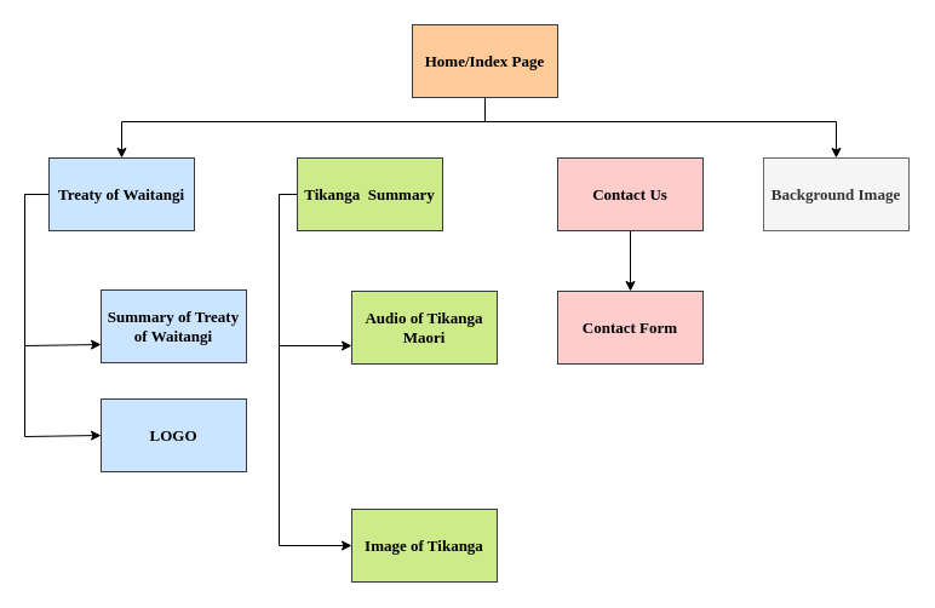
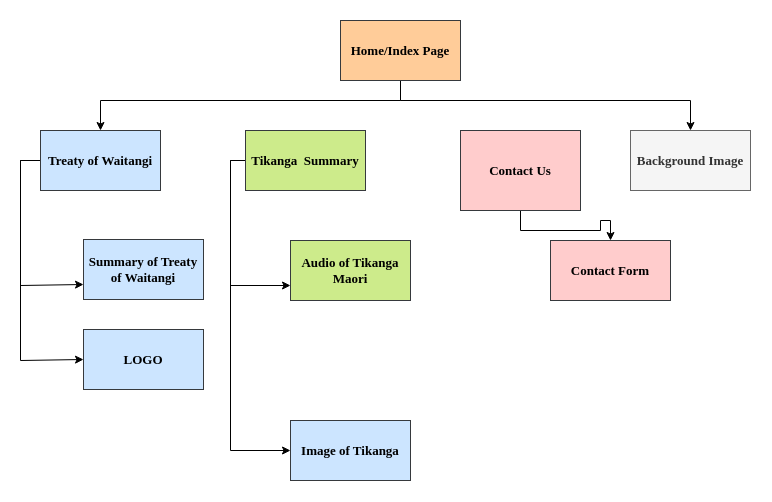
  <mxCell id="0" />
  <mxCell id="1" parent="0" />
  <mxCell id="2" style="edgeStyle=orthogonalEdgeStyle;rounded=0;orthogonalLoop=1;jettySize=auto;html=1;entryX=0.5;entryY=0;entryDx=0;entryDy=0;fontFamily=Georgia;fontSize=13;" parent="1" source="4" target="13" edge="1"><mxGeometry relative="1" as="geometry"><Array as="points"><mxPoint x="400" y="100" /><mxPoint x="100" y="100" /></Array></mxGeometry></mxCell>
  <mxCell id="3" style="edgeStyle=orthogonalEdgeStyle;rounded=0;orthogonalLoop=1;jettySize=auto;html=1;fontFamily=Georgia;fontSize=13;" parent="1" source="4" target="18" edge="1"><mxGeometry relative="1" as="geometry"><Array as="points"><mxPoint x="400" y="100" /><mxPoint x="690" y="100" /></Array></mxGeometry></mxCell>
  <mxCell id="4" value="Home/Index Page" style="rounded=0;whiteSpace=wrap;html=1;fontFamily=Georgia;fontSize=13;fontStyle=1;fillColor=#ffcc99;strokeColor=#36393d;" parent="1" vertex="1"><mxGeometry x="340" y="20" width="120" height="60" as="geometry" /></mxCell>
  <mxCell id="5" value="Treaty of Waitangi" style="rounded=0;whiteSpace=wrap;html=1;fontFamily=Georgia;" parent="1" vertex="1"><mxGeometry x="40" y="130" width="120" height="60" as="geometry" /></mxCell>
  <mxCell id="6" style="edgeStyle=orthogonalEdgeStyle;rounded=0;orthogonalLoop=1;jettySize=auto;html=1;fontFamily=Georgia;fontSize=13;" parent="1" source="7" target="16" edge="1"><mxGeometry relative="1" as="geometry" /></mxCell>
- <mxCell id="7" value="Contact Us" style="rounded=0;whiteSpace=wrap;html=1;fontFamily=Georgia;fontSize=13;fontStyle=1;fillColor=#ffcccc;strokeColor=#36393d;" parent="1" vertex="1"><mxGeometry x="460" y="130" width="120" height="60" as="geometry" /></mxCell>
+ <mxCell id="7" value="Contact Us" style="rounded=0;whiteSpace=wrap;html=1;fontFamily=Georgia;fontSize=13;fontStyle=1;fillColor=#ffcccc;strokeColor=#36393d;" parent="1" vertex="1"><mxGeometry x="460" y="130" width="120" height="80" as="geometry" /></mxCell>
  <mxCell id="8" style="edgeStyle=orthogonalEdgeStyle;rounded=0;orthogonalLoop=1;jettySize=auto;html=1;entryX=0;entryY=0.75;entryDx=0;entryDy=0;" edge="1" parent="1" source="10" target="15"><mxGeometry relative="1" as="geometry"><Array as="points"><mxPoint x="230" y="160" /><mxPoint x="230" y="285" /></Array></mxGeometry></mxCell>
  <mxCell id="9" style="edgeStyle=orthogonalEdgeStyle;rounded=0;orthogonalLoop=1;jettySize=auto;html=1;entryX=0;entryY=0.5;entryDx=0;entryDy=0;" edge="1" parent="1" source="10" target="19"><mxGeometry relative="1" as="geometry"><Array as="points"><mxPoint x="230" y="160" /><mxPoint x="230" y="450" /></Array></mxGeometry></mxCell>
  <mxCell id="10" value="Tikanga&amp;nbsp; Summary" style="rounded=0;whiteSpace=wrap;html=1;fontFamily=Georgia;fontSize=13;fontStyle=1;fillColor=#cdeb8b;strokeColor=#36393d;" parent="1" vertex="1"><mxGeometry x="245" y="130" width="120" height="60" as="geometry" /></mxCell>
  <mxCell id="11" style="edgeStyle=orthogonalEdgeStyle;rounded=0;orthogonalLoop=1;jettySize=auto;html=1;entryX=0;entryY=0.5;entryDx=0;entryDy=0;fontFamily=Georgia;fontSize=13;" parent="1" source="13" target="17" edge="1"><mxGeometry relative="1" as="geometry"><Array as="points"><mxPoint x="20" y="160" /><mxPoint x="20" y="360" /></Array></mxGeometry></mxCell>
  <mxCell id="12" style="edgeStyle=orthogonalEdgeStyle;rounded=0;orthogonalLoop=1;jettySize=auto;html=1;entryX=0;entryY=0.75;entryDx=0;entryDy=0;" edge="1" parent="1" source="13" target="14"><mxGeometry relative="1" as="geometry"><Array as="points"><mxPoint x="20" y="160" /><mxPoint x="20" y="285" /></Array></mxGeometry></mxCell>
  <mxCell id="13" value="Treaty of Waitangi" style="rounded=0;whiteSpace=wrap;html=1;fontFamily=Georgia;fontSize=13;fontStyle=1;fillColor=#cce5ff;strokeColor=#36393d;" parent="1" vertex="1"><mxGeometry x="40" y="130" width="120" height="60" as="geometry" /></mxCell>
  <mxCell id="14" value="Summary of Treaty of Waitangi" style="rounded=0;whiteSpace=wrap;html=1;fontFamily=Georgia;fontSize=13;fontStyle=1;fillColor=#cce5ff;strokeColor=#36393d;" parent="1" vertex="1"><mxGeometry x="83" y="239" width="120" height="60" as="geometry" /></mxCell>
  <mxCell id="15" value="Audio of Tikanga Maori" style="rounded=0;whiteSpace=wrap;html=1;fontFamily=Georgia;fontSize=13;fontStyle=1;fillColor=#cdeb8b;strokeColor=#36393d;" parent="1" vertex="1"><mxGeometry x="290" y="240" width="120" height="60" as="geometry" /></mxCell>
- <mxCell id="16" value="Contact Form" style="rounded=0;whiteSpace=wrap;html=1;fontFamily=Georgia;fontSize=13;fontStyle=1;fillColor=#ffcccc;strokeColor=#36393d;" parent="1" vertex="1"><mxGeometry x="460" y="240" width="120" height="60" as="geometry" /></mxCell>
+ <mxCell id="16" value="Contact Form" style="rounded=0;whiteSpace=wrap;html=1;fontFamily=Georgia;fontSize=13;fontStyle=1;fillColor=#ffcccc;strokeColor=#36393d;" parent="1" vertex="1"><mxGeometry x="550" y="240" width="120" height="60" as="geometry" /></mxCell>
  <mxCell id="17" value="LOGO" style="rounded=0;whiteSpace=wrap;html=1;fontFamily=Georgia;fontSize=13;fontStyle=1;fillColor=#cce5ff;strokeColor=#36393d;" parent="1" vertex="1"><mxGeometry x="83" y="329" width="120" height="60" as="geometry" /></mxCell>
  <mxCell id="18" value="Background Image" style="rounded=0;whiteSpace=wrap;html=1;fontFamily=Georgia;fontSize=13;fontStyle=1;fillColor=#f5f5f5;fontColor=#333333;strokeColor=#666666;" parent="1" vertex="1"><mxGeometry x="630" y="130" width="120" height="60" as="geometry" /></mxCell>
- <mxCell id="19" value="Image of Tikanga" style="rounded=0;whiteSpace=wrap;html=1;fontFamily=Georgia;fontSize=13;fontStyle=1;fillColor=#cdeb8b;strokeColor=#36393d;" vertex="1" parent="1"><mxGeometry x="290" y="420" width="120" height="60" as="geometry" /></mxCell>
+ <mxCell id="19" value="Image of Tikanga" style="rounded=0;whiteSpace=wrap;html=1;fontFamily=Georgia;fontSize=13;fontStyle=1;fillColor=#cce5ff;strokeColor=#36393d;" vertex="1" parent="1"><mxGeometry x="290" y="420" width="120" height="60" as="geometry" /></mxCell>
